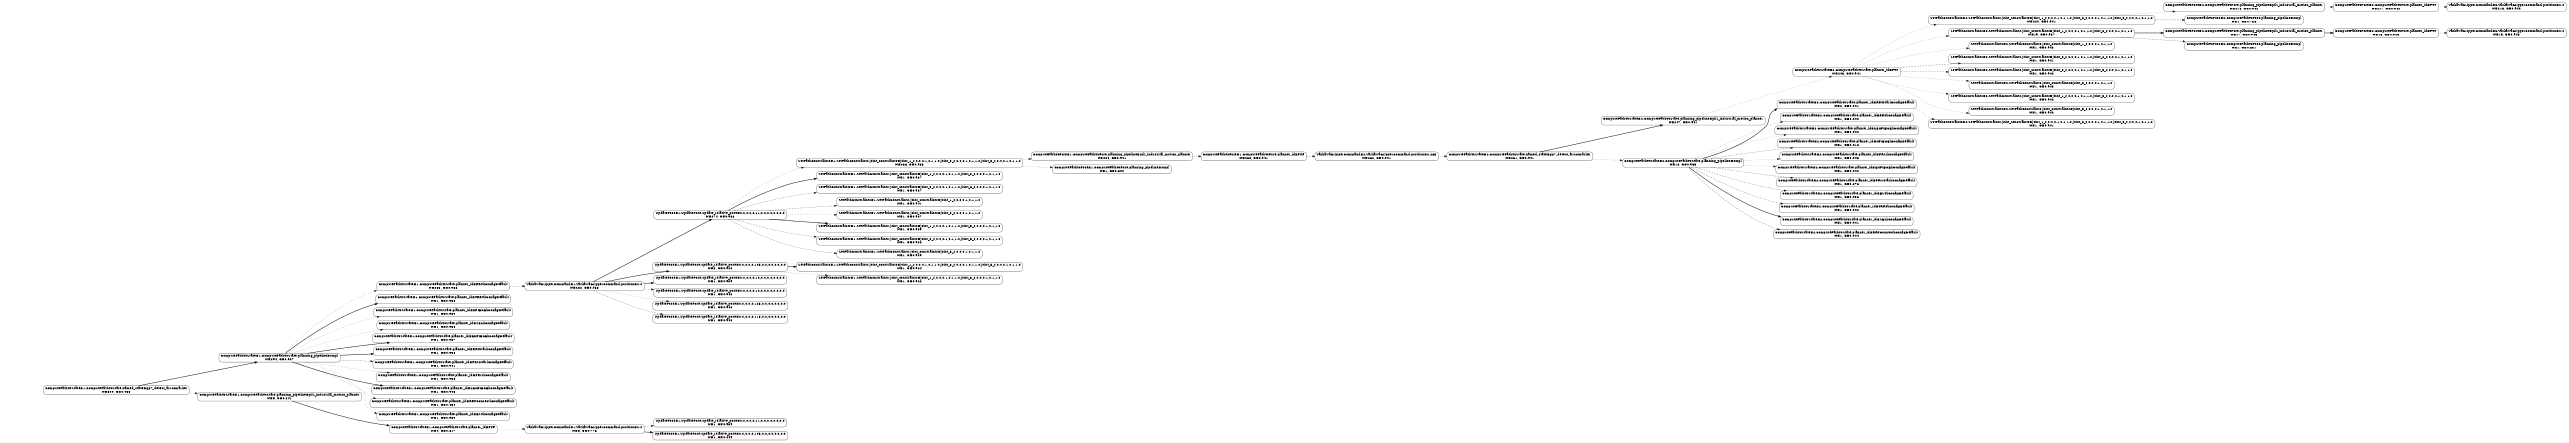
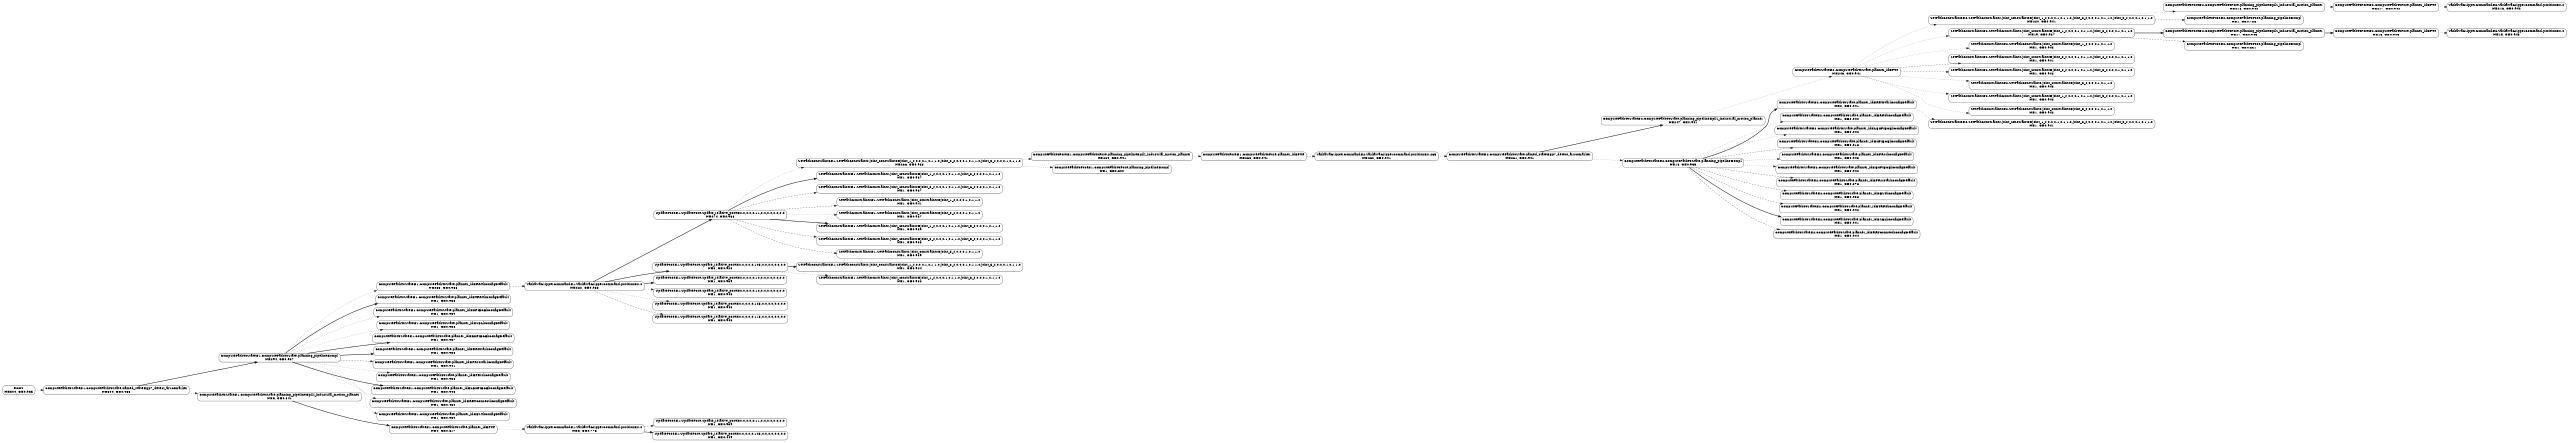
  digraph {
    rankdir=LR
    node [shape=box style=rounded]
    edge [style=dotted]
+   n1 [label="ROOT\nN=300, Q=0.935"]
    n2 [label="ComputePathToState#1.ComputePathToState.named_state=gp7_detect_arucomarker\nN=300, Q=0.935"]
    n3 [label="ComputePathToState#1.ComputePathToState.planning_pipeline=ompl\nN=294, Q=0.937"]
    n4 [label="ComputePathToState#1.ComputePathToState.planning_pipeline=pilz_industrial_motion_planner\nN=5, Q=0.841"]
    n5 [label="ComputePathToState#1.ComputePathToState.planner_id=RRTkConfigDefault\nN=283, Q=0.938"]
    n6 [label="ComputePathToState#1.ComputePathToState.planner_id=TRRTkConfigDefault\nN=1, Q=0.936"]
    n7 [label="ComputePathToState#1.ComputePathToState.planner_id=KPIECEkConfigDefault\nN=1, Q=0.939"]
    n8 [label="ComputePathToState#1.ComputePathToState.planner_id=SBLkConfigDefault\nN=1, Q=0.936"]
    n9 [label="ComputePathToState#1.ComputePathToState.planner_id=BKPIECEkConfigDefault\nN=1, Q=0.937"]
    n10 [label="ComputePathToState#1.ComputePathToState.planner_id=RRTstarkConfigDefault\nN=1, Q=0.938"]
    n11 [label="ComputePathToState#1.ComputePathToState.planner_id=PRMstarkConfigDefault\nN=1, Q=0.941"]
    n12 [label="ComputePathToState#1.ComputePathToState.planner_id=PRMkConfigDefault\nN=1, Q=0.938"]
    n13 [label="ComputePathToState#1.ComputePathToState.planner_id=LBKPIECEkConfigDefault\nN=1, Q=0.943"]
    n14 [label="ComputePathToState#1.ComputePathToState.planner_id=RRTConnectkConfigDefault\nN=1, Q=0.450"]
    n15 [label="ComputePathToState#1.ComputePathToState.planner_id=ESTkConfigDefault\nN=1, Q=0.939"]
    n16 [label="YaskawaGripperCommand#1.YaskawaGripperCommand.position=0.0\nN=282, Q=0.938"]
    n17 [label="UpdatePose#1.UpdatePose.update_relative_pose=0.0;0.0;0.11;0.0;0.0;0.0;0.0\nN=274, Q=0.938"]
    n18 [label="UpdatePose#1.UpdatePose.update_relative_pose=0.0;0.0;0.105;0.0;0.0;0.0;0.0\nN=3, Q=0.923"]
    n19 [label="UpdatePose#1.UpdatePose.update_relative_pose=0.0;0.0;0.10;0.0;0.0;0.0;0.0\nN=1, Q=0.939"]
    n20 [label="UpdatePose#1.UpdatePose.update_relative_pose=0.0;0.0;0.12;0.0;0.0;0.0;0.0\nN=1, Q=0.943"]
    n21 [label="UpdatePose#1.UpdatePose.update_relative_pose=0.0;0.0;0.125;0.0;0.0;0.0;0.0\nN=1, Q=0.943"]
    n22 [label="UpdatePose#1.UpdatePose.update_relative_pose=0.0;0.0;0.115;0.0;0.0;0.0;0.0\nN=1, Q=0.943"]
    n23 [label="SetPathConstraints#1.SetPathConstraints.joint_constraints=joint_1_s,0.0,0.1,0.1,1.0;joint_3_s,0.0,0.1,0.1,1.0;joint_5_s,0.0,0.1,0.1,1.0\nN=266, Q=0.938"]
    n24 [label="SetPathConstraints#1.SetPathConstraints.joint_constraints=joint_1_s,0.0,0.1,0.1,1.0;joint_3_s,0.0,0.1,0.1,1.0\nN=1, Q=0.937"]
    n25 [label="SetPathConstraints#1.SetPathConstraints.joint_constraints=joint_3_s,0.0,0.1,0.1,1.0;joint_6_s,0.0,0.1,0.1,1.0\nN=1, Q=0.937"]
    n26 [label="SetPathConstraints#1.SetPathConstraints.joint_constraints=joint_1_s,0.0,0.1,0.1,1.0\nN=1, Q=0.941"]
    n27 [label="SetPathConstraints#1.SetPathConstraints.joint_constraints=joint_3_s,0.0,0.1,0.1,1.0\nN=1, Q=0.937"]
    n28 [label="SetPathConstraints#1.SetPathConstraints.joint_constraints=joint_1_s,0.0,0.1,0.1,1.0;joint_5_s,0.0,0.1,0.1,1.0\nN=1, Q=0.989"]
    n29 [label="SetPathConstraints#1.SetPathConstraints.joint_constraints=joint_3_s,0.0,0.1,0.1,1.0;joint_5_s,0.0,0.1,0.1,1.0\nN=1, Q=0.938"]
    n30 [label="SetPathConstraints#1.SetPathConstraints.joint_constraints=joint_5_s,0.0,0.1,0.1,1.0\nN=1, Q=0.939"]
    n31 [label="ComputePathToPose#1.ComputePathToPose.planning_pipeline=pilz_industrial_motion_planner\nN=264, Q=0.941"]
    n32 [label="ComputePathToPose#1.ComputePathToPose.planning_pipeline=ompl\nN=1, Q=0.300"]
    n33 [label="ComputePathToPose#1.ComputePathToPose.planner_id=PTP\nN=263, Q=0.941"]
    n34 [label="YaskawaGripperCommand#2.YaskawaGripperCommand.position=0.235\nN=262, Q=0.941"]
    n35 [label="ComputePathToState#2.ComputePathToState.named_state=gp7_detect_arucomarker\nN=261, Q=0.941"]
    n36 [label="ComputePathToState#2.ComputePathToState.planning_pipeline=pilz_industrial_motion_planner\nN=247, Q=0.941"]
    n37 [label="ComputePathToState#2.ComputePathToState.planning_pipeline=ompl\nN=13, Q=0.935"]
    n38 [label="ComputePathToState#2.ComputePathToState.planner_id=PTP\nN=246, Q=0.941"]
    n39 [label="SetPathConstraints#2.SetPathConstraints.joint_constraints=joint_1_s,0.0,0.1,0.1,1.0;joint_3_s,0.0,0.1,0.1,1.0;joint_5_s,0.0,0.1,0.1,1.0\nN=220, Q=0.941"]
    n40 [label="SetPathConstraints#2.SetPathConstraints.joint_constraints=joint_1_s,0.0,0.1,0.1,1.0;joint_3_s,0.0,0.1,0.1,1.0\nN=19, Q=0.937"]
    n41 [label="SetPathConstraints#2.SetPathConstraints.joint_constraints=joint_1_s,0.0,0.1,0.1,1.0\nN=1, Q=0.943"]
    n42 [label="SetPathConstraints#2.SetPathConstraints.joint_constraints=joint_3_s,0.0,0.1,0.1,1.0;joint_6_s,0.0,0.1,0.1,1.0\nN=1, Q=0.941"]
    n43 [label="SetPathConstraints#2.SetPathConstraints.joint_constraints=joint_3_s,0.0,0.1,0.1,1.0;joint_5_s,0.0,0.1,0.1,1.0\nN=1, Q=0.942"]
    n44 [label="SetPathConstraints#2.SetPathConstraints.joint_constraints=joint_3_s,0.0,0.1,0.1,1.0\nN=1, Q=0.943"]
    n45 [label="SetPathConstraints#2.SetPathConstraints.joint_constraints=joint_1_s,0.0,0.1,0.1,1.0;joint_5_s,0.0,0.1,0.1,1.0\nN=1, Q=0.942"]
    n46 [label="SetPathConstraints#2.SetPathConstraints.joint_constraints=joint_5_s,0.0,0.1,0.1,1.0\nN=1, Q=0.942"]
    n47 [label="ComputePathToPose#2.ComputePathToPose.planning_pipeline=pilz_industrial_motion_planner\nN=218, Q=0.942"]
    n48 [label="ComputePathToPose#2.ComputePathToPose.planning_pipeline=ompl\nN=1, Q=0.788"]
    n49 [label="ComputePathToPose#2.ComputePathToPose.planner_id=PTP\nN=217, Q=0.942"]
    n50 [label="YaskawaGripperCommand#3.YaskawaGripperCommand.position=0.0\nN=216, Q=0.942"]
    n51 [label="ComputePathToPose#2.ComputePathToPose.planning_pipeline=pilz_industrial_motion_planner\nN=17, Q=0.943"]
    n52 [label="ComputePathToPose#2.ComputePathToPose.planning_pipeline=ompl\nN=1, Q=0.831"]
    n53 [label="ComputePathToPose#2.ComputePathToPose.planner_id=PTP\nN=16, Q=0.943"]
    n54 [label="YaskawaGripperCommand#3.YaskawaGripperCommand.position=0.0\nN=15, Q=0.943"]
    n55 [label="ComputePathToState#2.ComputePathToState.planner_id=RRTstarkConfigDefault\nN=2, Q=0.941"]
    n56 [label="ComputePathToState#2.ComputePathToState.planner_id=RRTkConfigDefault\nN=1, Q=0.940"]
    n57 [label="ComputePathToState#2.ComputePathToState.planner_id=LBKPIECEkConfigDefault\nN=1, Q=0.942"]
    n58 [label="ComputePathToState#2.ComputePathToState.planner_id=KPIECEkConfigDefault\nN=1, Q=0.918"]
    n59 [label="ComputePathToState#2.ComputePathToState.planner_id=PRMkConfigDefault\nN=1, Q=0.943"]
    n60 [label="ComputePathToState#2.ComputePathToState.planner_id=BKPIECEkConfigDefault\nN=1, Q=0.942"]
    n61 [label="ComputePathToState#2.ComputePathToState.planner_id=PRMstarkConfigDefault\nN=1, Q=0.878"]
    n62 [label="ComputePathToState#2.ComputePathToState.planner_id=ESTkConfigDefault\nN=1, Q=0.938"]
    n63 [label="ComputePathToState#2.ComputePathToState.planner_id=TRRTkConfigDefault\nN=1, Q=0.942"]
    n64 [label="ComputePathToState#2.ComputePathToState.planner_id=SBLkConfigDefault\nN=1, Q=0.941"]
    n65 [label="ComputePathToState#2.ComputePathToState.planner_id=RRTConnectkConfigDefault\nN=1, Q=0.944"]
    n66 [label="SetPathConstraints#2.SetPathConstraints.joint_constraints=joint_1_s,0.0,0.1,0.1,1.0;joint_3_s,0.0,0.1,0.1,1.0;joint_5_s,0.0,0.1,0.1,1.0\nN=1, Q=0.941"]
    n67 [label="SetPathConstraints#1.SetPathConstraints.joint_constraints=joint_1_s,0.0,0.1,0.1,1.0;joint_3_s,0.0,0.1,0.1,1.0;joint_5_s,0.0,0.1,0.1,1.0\nN=1, Q=0.924"]
    n68 [label="SetPathConstraints#1.SetPathConstraints.joint_constraints=joint_1_s,0.0,0.1,0.1,1.0;joint_3_s,0.0,0.1,0.1,1.0\nN=1, Q=0.922"]
    n69 [label="ComputePathToState#1.ComputePathToState.planner_id=PTP\nN=4, Q=0.817"]
    n70 [label="YaskawaGripperCommand#1.YaskawaGripperCommand.position=0.0\nN=3, Q=0.776"]
    n71 [label="UpdatePose#1.UpdatePose.update_relative_pose=0.0;0.0;0.11;0.0;0.0;0.0;0.0\nN=1, Q=0.939"]
    n72 [label="UpdatePose#1.UpdatePose.update_relative_pose=0.0;0.0;0.105;0.0;0.0;0.0;0.0\nN=1, Q=0.449"]
+   n1 -> n2
    n2 -> n3 [style=bold]
    n2 -> n4
    n3 -> n5
    n3 -> n6 [style=bold]
    n3 -> n7
    n3 -> n8
    n3 -> n9 [style=bold]
    n3 -> n10 [style=bold]
    n3 -> n11 [style=dashed]
    n3 -> n12
    n3 -> n13 [style=bold]
    n3 -> n14
    n3 -> n15
    n4 -> n69 [style=bold]
    n5 -> n16 [style=dashed]
    n16 -> n17 [style=bold]
    n16 -> n18 [style=bold]
    n16 -> n19 [style=bold]
    n16 -> n20
    n16 -> n21
    n16 -> n22 [style=dashed]
    n17 -> n23
    n17 -> n24 [style=bold]
    n17 -> n25 [style=dashed]
    n17 -> n26 [style=dashed]
    n17 -> n27
    n17 -> n28 [style=bold]
    n17 -> n29 [style=dashed]
    n17 -> n30 [style=dashed]
    n18 -> n67 [style=bold]
    n18 -> n68
    n23 -> n31
    n23 -> n32
    n31 -> n33
    n33 -> n34 [style=dashed]
    n34 -> n35
    n35 -> n36 [style=bold]
    n35 -> n37
    n36 -> n38
    n37 -> n55 [style=bold]
    n37 -> n56
    n37 -> n57
    n37 -> n58 [style=dashed]
    n37 -> n59
    n37 -> n60
    n37 -> n61 [style=dashed]
    n37 -> n62 [style=dashed]
    n37 -> n63 [style=dashed]
    n37 -> n64 [style=bold]
    n37 -> n65 [style=dashed]
    n38 -> n39
    n38 -> n40
    n38 -> n41
    n38 -> n42 [style=dashed]
    n38 -> n43 [style=dashed]
    n38 -> n44
    n38 -> n45
    n38 -> n46
    n39 -> n47
    n39 -> n48 [style=dashed]
    n40 -> n51 [style=bold]
    n40 -> n52 [style=dashed]
    n47 -> n49
    n49 -> n50
    n51 -> n53 [style=bold]
    n53 -> n54
    n55 -> n66
    n69 -> n70
    n70 -> n71 [style=dashed]
    n70 -> n72 [style=bold]
  }
